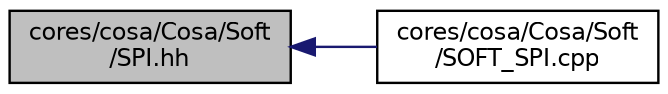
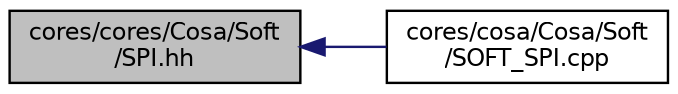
  digraph {
    rankdir=LR
    node [color=black fontname=Helvetica fontsize=10 shape=record style=filled]
-   n1 [fillcolor=grey75 fontcolor=black height=0.2 label="cores/cosa/Cosa/Soft\l/SPI.hh" width=0.4]
+   n1 [fillcolor=grey75 fontcolor=black height=0.2 label="cores/cores/Cosa/Soft\l/SPI.hh" width=0.4]
    n2 [fillcolor=white height=0.2 label="cores/cosa/Cosa/Soft\l/SOFT_SPI.cpp" width=0.4]
    n1 -> n2 [color=midnightblue dir=back fontname=Helvetica fontsize=10 labelfontname=Helvetica labelfontsize=10 style=solid]
  }
